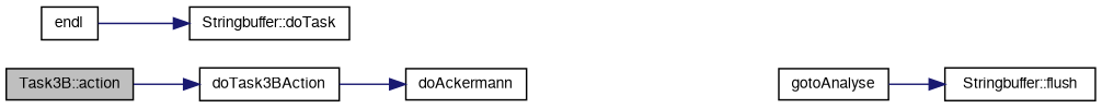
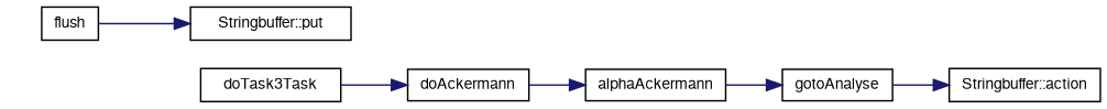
  digraph {
    rankdir=LR
    node [color=black fontname=FreeSans fontsize=10 shape=record]
    edge [color=midnightblue fontname=FreeSans fontsize=10 labelfontname=FreeSans labelfontsize=10 style=solid]
-   n1 [fillcolor=grey75 fontcolor=black height=0.2 label="Task3B::action" style=filled width=0.4]
-   n2 [height=0.2 label=doTask3BAction width=0.4]
+   n2 [height=0.2 label=doTask3Task width=0.4]
    n3 [height=0.2 label=doAckermann width=0.4]
-   n5 [height=0.2 label=endl width=0.4]
-   n6 [height=0.2 label="Stringbuffer::doTask" width=0.4]
-   n7 [height=0.2 label="Stringbuffer::flush" width=0.4]
+   n4 [height=0.2 label=alphaAckermann width=0.4]
+   n5 [height=0.2 label=flush width=0.4]
+   n6 [height=0.2 label="Stringbuffer::put" width=0.4]
+   n7 [height=0.2 label="Stringbuffer::action" width=0.4]
    n8 [height=0.2 label=gotoAnalyse width=0.4]
-   n1 -> n2
    n2 -> n3
+   n3 -> n4
+   n4 -> n8
    n5 -> n6
    n8 -> n7
  }
